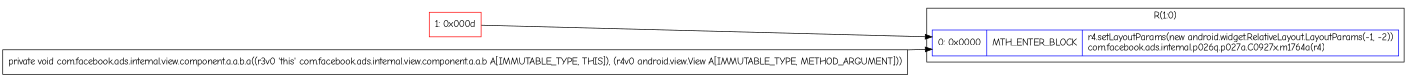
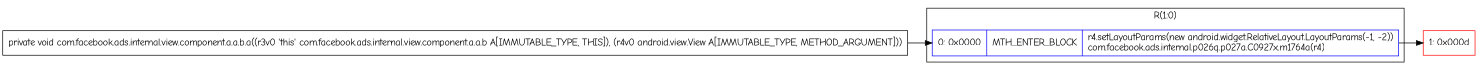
  digraph {
    rankdir=LR
    fontname="Comic Neue"
    node [shape=record fontname="Comic Neue"]
    edge [fontname="Comic Neue"]
    n1 [color=blue label="{0\:\ 0x0000|MTH_ENTER_BLOCK\l|r4.setLayoutParams(new android.widget.RelativeLayout.LayoutParams(\-1, \-2))\lcom.facebook.ads.internal.p026q.p027a.C0927x.m1764a(r4)\l}"]
    n2 [color=red label="{1\:\ 0x000d}"]
    n3 [label="{private void com.facebook.ads.internal.view.component.a.a.b.a((r3v0 'this' com.facebook.ads.internal.view.component.a.a.b A[IMMUTABLE_TYPE, THIS]), (r4v0 android.view.View A[IMMUTABLE_TYPE, METHOD_ARGUMENT])) }"]
    subgraph cluster_1 {
      label="R(1:0)"
      n1
    }
-   n2 -> n1
+   n1 -> n2
    n3 -> n1
  }
